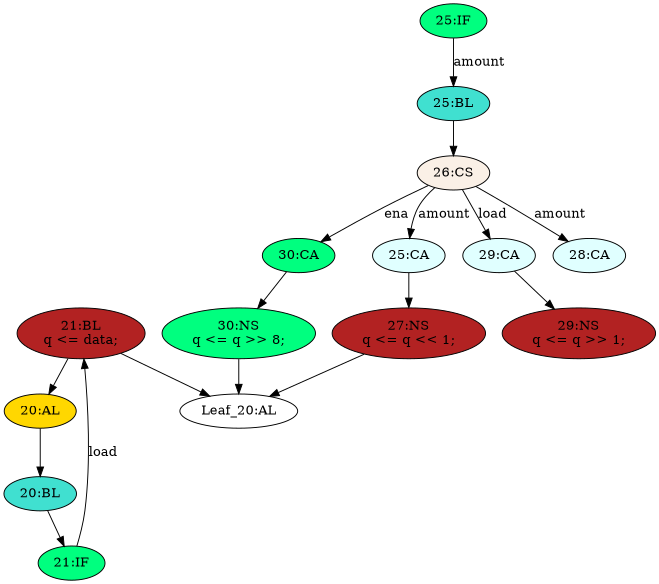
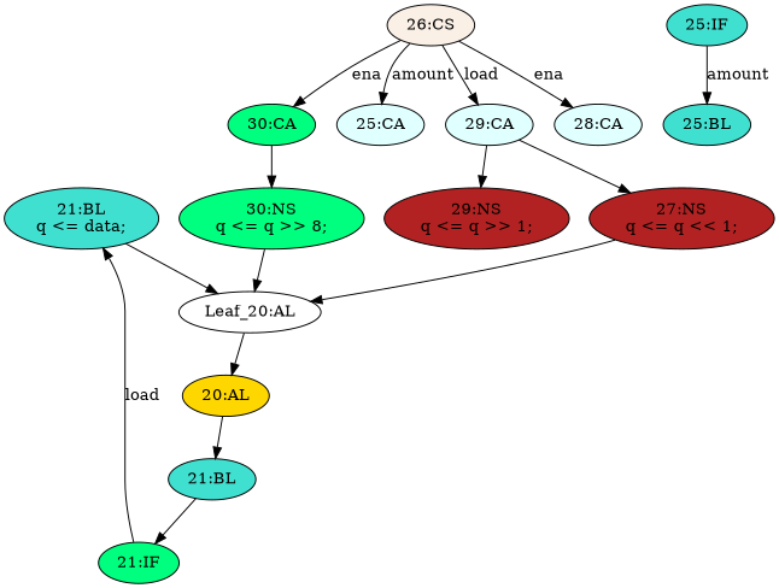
  strict digraph {
    node [fillcolor=springgreen statements="[]" style=filled typ=Case]
    edge [cond="[]" lineno=None]
-   n1 [ast="<pyverilog.vparser.ast.Block object at 0x7f9075e63790>" fillcolor=firebrick label="21:BL\nq <= data;" statements="[<pyverilog.vparser.ast.NonblockingSubstitution object at 0x7f9075e63210>]" typ=Block]
+   n1 [ast="<pyverilog.vparser.ast.Block object at 0x7f9075e63790>" fillcolor=turquoise label="21:BL\nq <= data;" statements="[<pyverilog.vparser.ast.NonblockingSubstitution object at 0x7f9075e63210>]" typ=Block]
    n2 [def_var="['q']" label="Leaf_20:AL" fillcolor="" statements="" style="" typ=""]
    n3 [ast="<pyverilog.vparser.ast.Always object at 0x7f9075e77090>" clk_sens=True fillcolor=gold label="20:AL" sens="['clk']" typ=Always use_var="['load', 'ena', 'amount', 'data', 'q']"]
-   n4 [ast="<pyverilog.vparser.ast.Block object at 0x7f9075e63d10>" fillcolor=turquoise label="20:BL" typ=Block]
+   n4 [ast="<pyverilog.vparser.ast.Block object at 0x7f9075e63d10>" fillcolor=turquoise label="21:BL" typ=Block]
    n5 [ast="<pyverilog.vparser.ast.IfStatement object at 0x7f9075e63ed0>" label="21:IF" typ=IfStatement]
    n6 [ast="<pyverilog.vparser.ast.Case object at 0x7f9075eea1d0>" label="30:CA"]
    n7 [ast="<pyverilog.vparser.ast.NonblockingSubstitution object at 0x7f9075eead90>" label="30:NS\nq <= q >> 8;" statements="[<pyverilog.vparser.ast.NonblockingSubstitution object at 0x7f9075eead90>]" typ=NonblockingSubstitution]
    n8 [ast="<pyverilog.vparser.ast.Case object at 0x7f9075e71250>" fillcolor=lightcyan label="25:CA"]
    n9 [ast="<pyverilog.vparser.ast.NonblockingSubstitution object at 0x7f9075e7dd10>" fillcolor=firebrick label="27:NS\nq <= q << 1;" statements="[<pyverilog.vparser.ast.NonblockingSubstitution object at 0x7f9075e7dd10>]" typ=NonblockingSubstitution]
    n10 [ast="<pyverilog.vparser.ast.CaseStatement object at 0x7f9079d85d10>" fillcolor=linen label="26:CS" typ=CaseStatement]
    n11 [ast="<pyverilog.vparser.ast.Case object at 0x7f9075e66f50>" fillcolor=lightcyan label="29:CA"]
    n12 [ast="<pyverilog.vparser.ast.Case object at 0x7f9075e66750>" fillcolor=lightcyan label="28:CA"]
    n13 [ast="<pyverilog.vparser.ast.NonblockingSubstitution object at 0x7f90776ff450>" fillcolor=firebrick label="29:NS\nq <= q >> 1;" statements="[<pyverilog.vparser.ast.NonblockingSubstitution object at 0x7f90776ff450>]" typ=NonblockingSubstitution]
-   n14 [ast="<pyverilog.vparser.ast.IfStatement object at 0x7f9075bcecd0>" label="25:IF" typ=IfStatement]
+   n14 [ast="<pyverilog.vparser.ast.IfStatement object at 0x7f9075bcecd0>" fillcolor=turquoise label="25:IF" typ=IfStatement]
    n15 [ast="<pyverilog.vparser.ast.Block object at 0x7f9075bcebd0>" fillcolor=turquoise label="25:BL" typ=Block]
    n1 -> n2
-   n1 -> n3 [cond="" lineno=""]
+   n2 -> n3 [cond="" lineno=""]
    n3 -> n4
    n4 -> n5
    n5 -> n1 [cond="['load']" label=load lineno=21]
    n6 -> n7
    n7 -> n2
-   n8 -> n9
+   n11 -> n9
    n9 -> n2
    n10 -> n6 [cond="['amount']" label=ena lineno=26]
    n10 -> n8 [cond="['amount']" label=amount lineno=26]
    n10 -> n11 [cond="['amount']" label=load lineno=26]
-   n10 -> n12 [cond="['amount']" label=amount lineno=26]
+   n10 -> n12 [cond="['amount']" label=ena lineno=26]
    n11 -> n13
    n14 -> n15 [cond="['ena']" label=amount lineno=25]
-   n15 -> n10
  }
